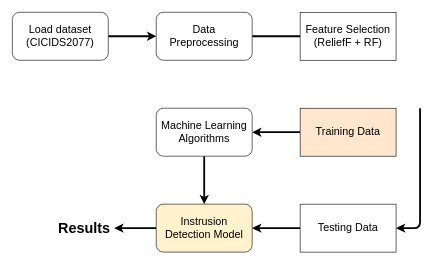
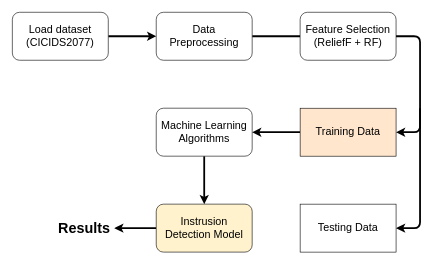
  <mxCell id="0" />
  <mxCell id="1" parent="0" />
  <mxCell id="2" style="edgeStyle=none;html=1;entryX=0;entryY=0.5;entryDx=0;entryDy=0;strokeWidth=3;" edge="1" parent="1" source="3" target="5"><mxGeometry relative="1" as="geometry" /></mxCell>
  <mxCell id="3" value="Load dataset&lt;br&gt;(CICIDS2077)" style="rounded=1;whiteSpace=wrap;html=1;fontSize=18;" vertex="1" parent="1"><mxGeometry x="20" y="20" width="160" height="80" as="geometry" /></mxCell>
  <mxCell id="4" style="edgeStyle=none;html=1;entryX=0;entryY=0.5;entryDx=0;entryDy=0;strokeWidth=3;endArrow=none;" edge="1" parent="1" source="5" target="6"><mxGeometry relative="1" as="geometry" /></mxCell>
  <mxCell id="5" value="Data &lt;br&gt;Preprocessing" style="rounded=1;whiteSpace=wrap;html=1;fontSize=18;" vertex="1" parent="1"><mxGeometry x="260" y="20" width="160" height="80" as="geometry" /></mxCell>
- <mxCell id="6" value="Feature Selection&lt;br&gt;(ReliefF + RF)" style="whiteSpace=wrap;html=1;fontSize=18;rounded=0;" vertex="1" parent="1"><mxGeometry x="500" y="20" width="160" height="80" as="geometry" /></mxCell>
+ <mxCell id="6" value="Feature Selection&lt;br&gt;(ReliefF + RF)" style="rounded=1;whiteSpace=wrap;html=1;fontSize=18;" vertex="1" parent="1"><mxGeometry x="500" y="20" width="160" height="80" as="geometry" /></mxCell>
  <mxCell id="7" style="edgeStyle=none;html=1;entryX=0.5;entryY=0;entryDx=0;entryDy=0;strokeWidth=3;" edge="1" parent="1" source="8" target="10"><mxGeometry relative="1" as="geometry" /></mxCell>
  <mxCell id="8" value="Machine Learning Algorithms" style="rounded=1;whiteSpace=wrap;html=1;fontSize=18;" vertex="1" parent="1"><mxGeometry x="260" y="180" width="160" height="80" as="geometry" /></mxCell>
  <mxCell id="9" style="edgeStyle=none;html=1;strokeWidth=3;" edge="1" parent="1" source="10"><mxGeometry relative="1" as="geometry"><mxPoint x="190" y="380" as="targetPoint" /></mxGeometry></mxCell>
  <mxCell id="10" value="Instrusion Detection Model" style="rounded=1;whiteSpace=wrap;html=1;fontSize=18;fillColor=#fff2cc;" vertex="1" parent="1"><mxGeometry x="260" y="340" width="160" height="80" as="geometry" /></mxCell>
  <mxCell id="11" style="edgeStyle=none;html=1;entryX=1;entryY=0.5;entryDx=0;entryDy=0;strokeWidth=3;" edge="1" parent="1" source="12" target="8"><mxGeometry relative="1" as="geometry" /></mxCell>
  <mxCell id="12" value="Training Data" style="rounded=0;whiteSpace=wrap;html=1;fontSize=18;fillColor=#ffe6cc;" vertex="1" parent="1"><mxGeometry x="500" y="180" width="160" height="80" as="geometry" /></mxCell>
- <mxCell id="13" style="edgeStyle=none;html=1;entryX=1;entryY=0.5;entryDx=0;entryDy=0;strokeWidth=3;" edge="1" parent="1" source="14" target="10"><mxGeometry relative="1" as="geometry" /></mxCell>
  <mxCell id="14" value="Testing Data" style="rounded=0;whiteSpace=wrap;html=1;fontSize=18;" vertex="1" parent="1"><mxGeometry x="500" y="340" width="160" height="80" as="geometry" /></mxCell>
  <mxCell id="15" value="Results" style="text;html=1;align=center;verticalAlign=middle;whiteSpace=wrap;rounded=0;fontSize=24;fontStyle=1" vertex="1" parent="1"><mxGeometry x="100" y="365" width="80" height="30" as="geometry" /></mxCell>
+ <mxCell id="16" value="" style="endArrow=classic;html=1;exitX=1;exitY=0.5;exitDx=0;exitDy=0;strokeWidth=3;entryX=1;entryY=0.5;entryDx=0;entryDy=0;" edge="1" parent="1" source="6" target="12"><mxGeometry width="50" height="50" relative="1" as="geometry"><mxPoint x="450" y="250" as="sourcePoint" /><mxPoint x="700" y="220" as="targetPoint" /><Array as="points"><mxPoint x="700" y="60" /><mxPoint x="700" y="220" /></Array></mxGeometry></mxCell>
  <mxCell id="17" value="" style="endArrow=classic;html=1;strokeWidth=3;entryX=1;entryY=0.5;entryDx=0;entryDy=0;" edge="1" parent="1" target="14"><mxGeometry width="50" height="50" relative="1" as="geometry"><mxPoint x="700" y="180" as="sourcePoint" /><mxPoint x="700" y="380" as="targetPoint" /><Array as="points"><mxPoint x="700" y="380" /></Array></mxGeometry></mxCell>
